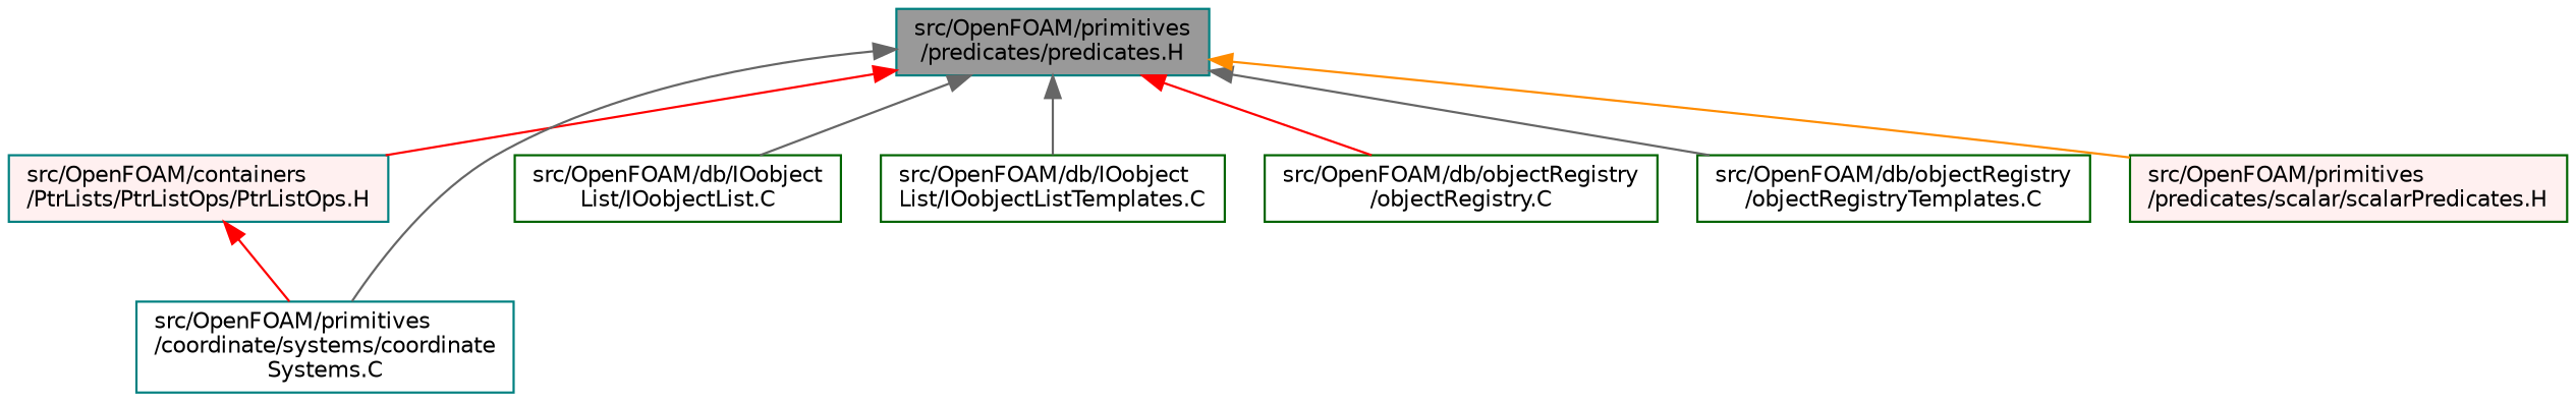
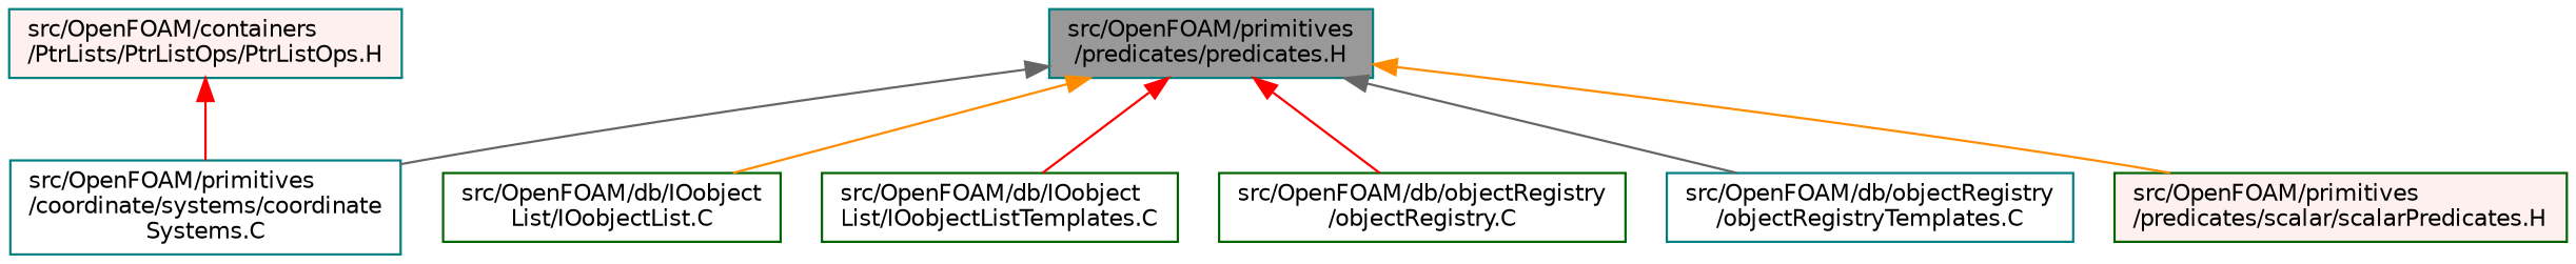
  digraph {
    node [color=teal fillcolor=white fontname=Helvetica fontsize=10 shape=box style=filled]
    edge [color=red dir=back fontname=Helvetica fontsize=10 labelfontname=Helvetica labelfontsize=10 style=solid]
    n1 [fillcolor=grey60 fontcolor=black height=0.2 label="src/OpenFOAM/primitives\l/predicates/predicates.H" width=0.4]
    n2 [fillcolor="#FFF0F0" height=0.2 label="src/OpenFOAM/containers\l/PtrLists/PtrListOps/PtrListOps.H" width=0.4]
    n3 [height=0.2 label="src/OpenFOAM/primitives\l/coordinate/systems/coordinate\lSystems.C" width=0.4]
    n4 [color=darkgreen height=0.2 label="src/OpenFOAM/db/IOobject\lList/IOobjectList.C" width=0.4]
    n5 [color=darkgreen height=0.2 label="src/OpenFOAM/db/IOobject\lList/IOobjectListTemplates.C" width=0.4]
    n6 [color=darkgreen height=0.2 label="src/OpenFOAM/db/objectRegistry\l/objectRegistry.C" width=0.4]
-   n7 [color=darkgreen height=0.2 label="src/OpenFOAM/db/objectRegistry\l/objectRegistryTemplates.C" width=0.4]
+   n7 [height=0.2 label="src/OpenFOAM/db/objectRegistry\l/objectRegistryTemplates.C" width=0.4]
    n8 [color=darkgreen fillcolor="#FFF0F0" height=0.2 label="src/OpenFOAM/primitives\l/predicates/scalar/scalarPredicates.H" width=0.4]
-   n1 -> n2
    n1 -> n3 [color=gray40]
-   n1 -> n4 [color=gray40]
-   n1 -> n5 [color=gray40]
+   n1 -> n4 [color=darkorange]
+   n1 -> n5
    n1 -> n6
    n1 -> n7 [color=gray40]
    n1 -> n8 [color=darkorange]
    n2 -> n3
  }
